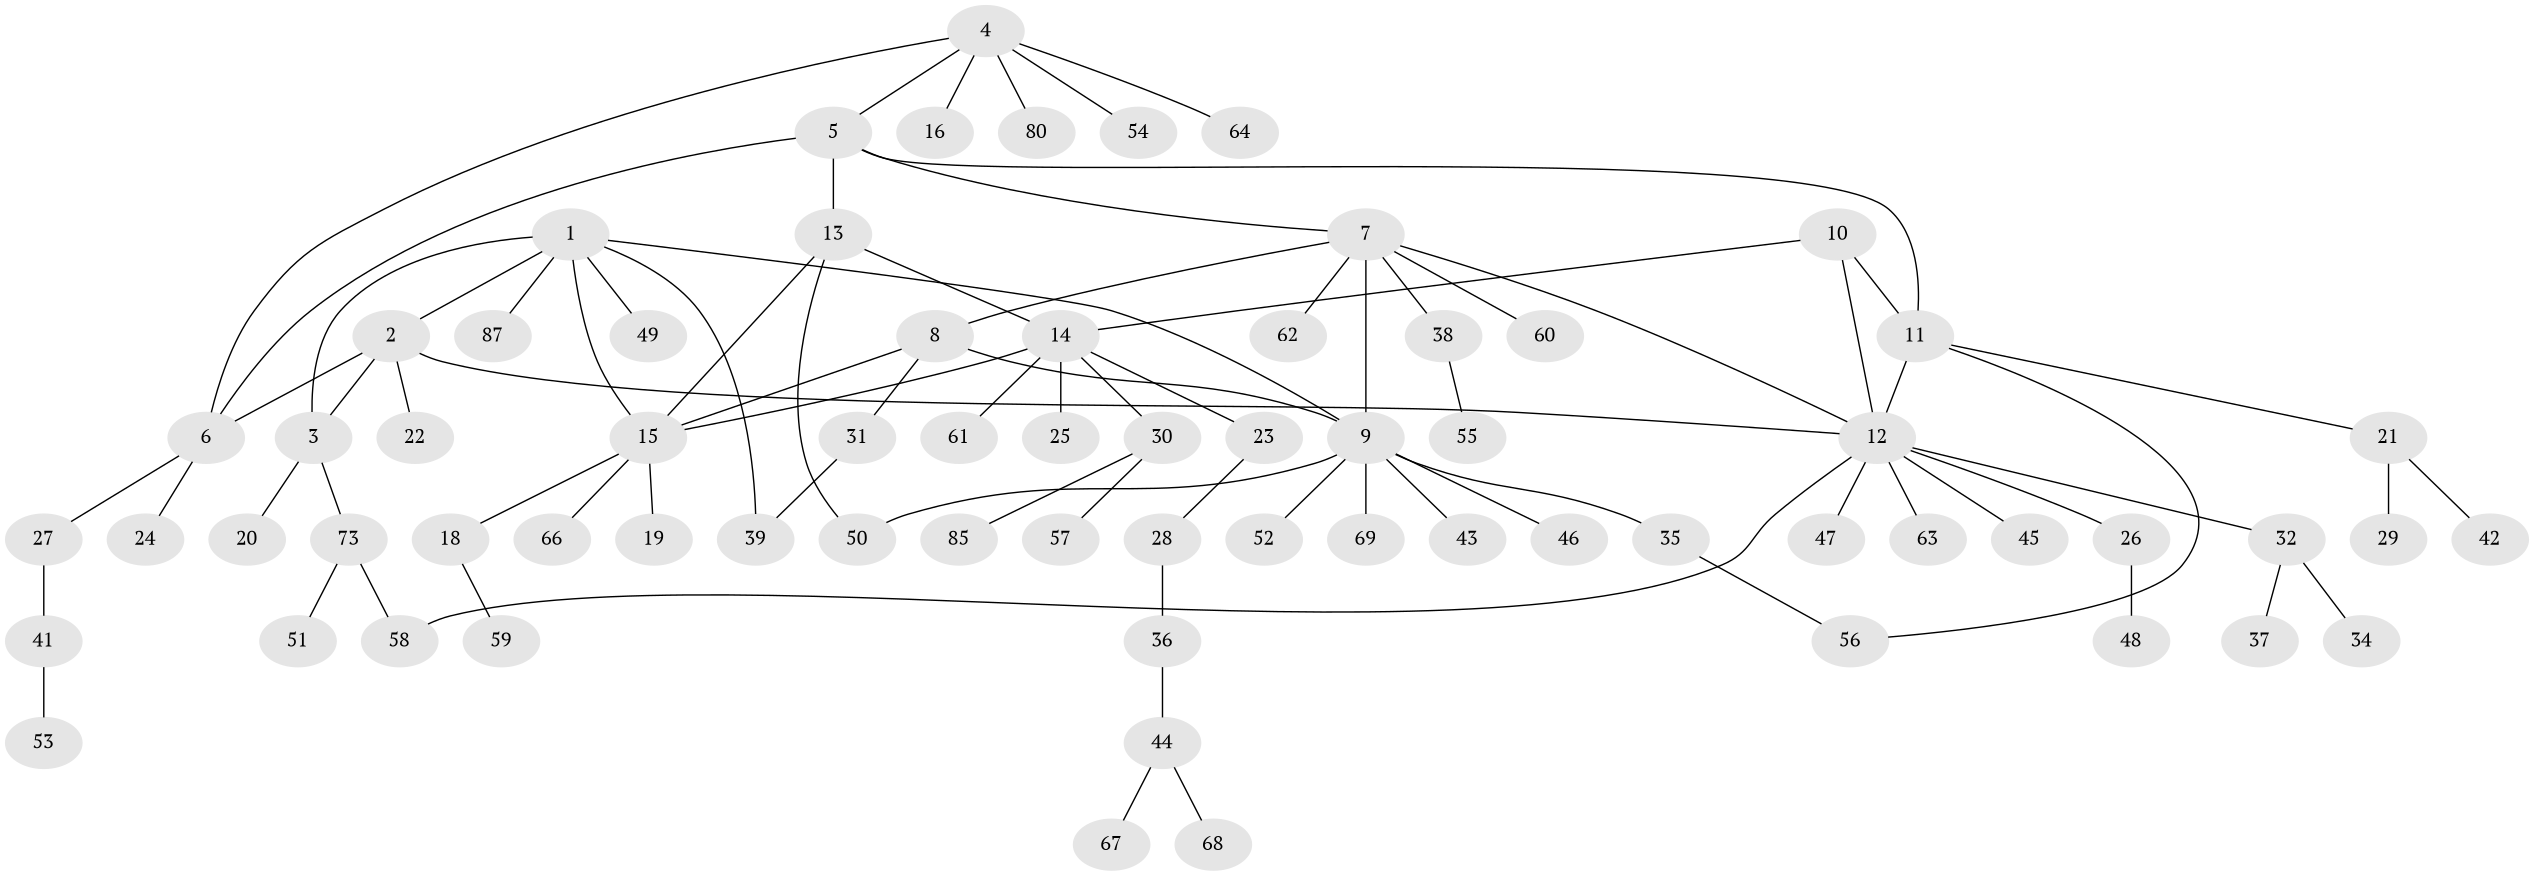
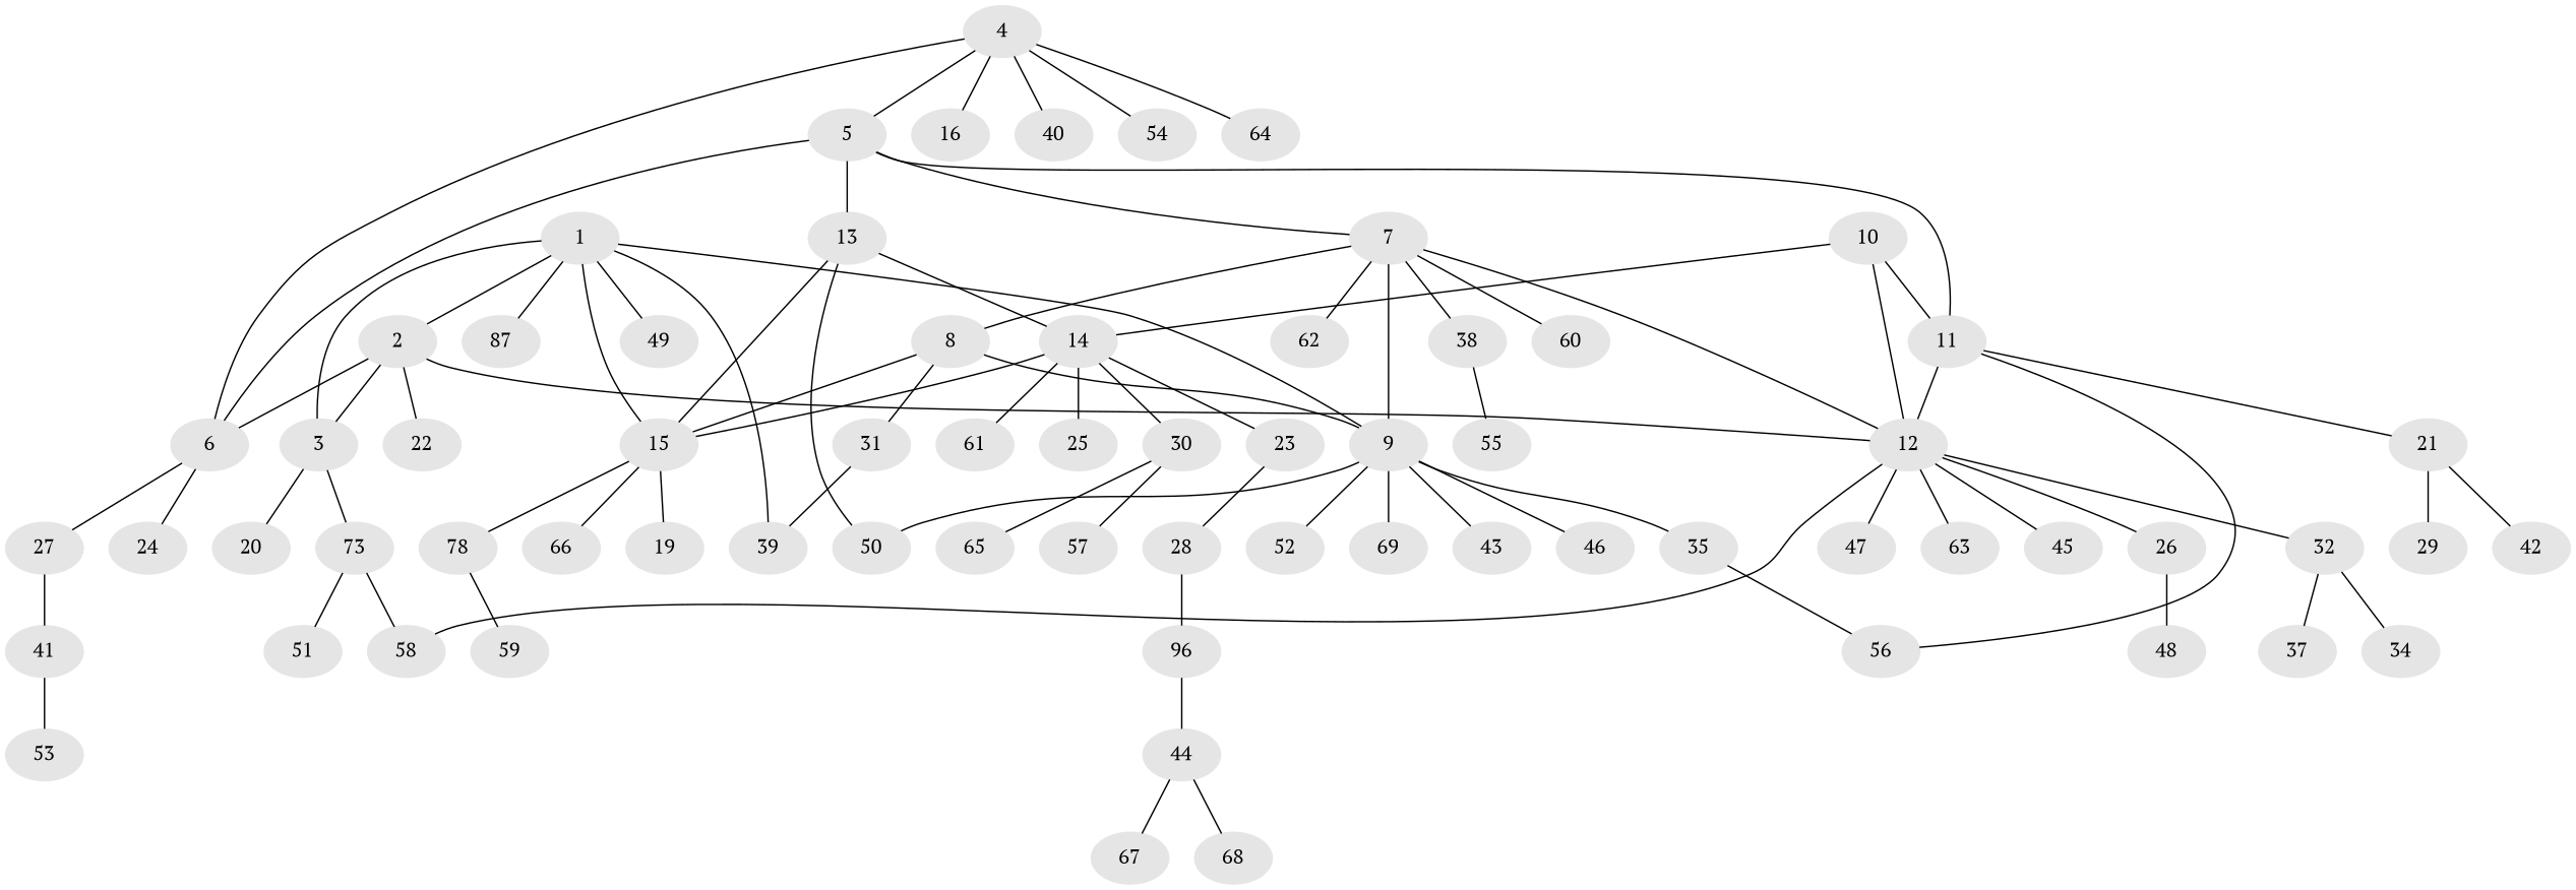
  graph {
    fontname="PT Serif"
    node [color=gray90 fontname="PT Serif" style=filled]
    edge [fontname="PT Serif"]
    1
    2
    3
    9
    15
    n6 [label=87]
    39
    49
    6
    12
    22
    20
    n13 [label=73]
    35
    43
    46
    50
    52
    69
-   18
+   18 [label=78]
    19
    66
    24
    27
    26
    32
    45
    47
    58
    63
    51
    4
    5
    16
-   40 [label=80]
+   40
    54
    64
    7
    11
    13
    8
    38
    60
    62
    56
    21
    14
    41
    31
    55
    10
    23
    25
    30
    61
    29
    42
    48
    34
    37
    28
    57
-   65 [label=85]
+   65
    59
-   36
+   36 [label=96]
    53
    44
    67
    68
    1 -- 2
    1 -- 3
    1 -- 9
    1 -- 15
    1 -- n6
    1 -- 39
    1 -- 49
    2 -- 3
    2 -- 6
    2 -- 12
    2 -- 22
    3 -- 20
    3 -- n13
    9 -- 35
    9 -- 43
    9 -- 46
    9 -- 50
    9 -- 52
    9 -- 69
    15 -- 18
    15 -- 19
    15 -- 66
    6 -- 24
    6 -- 27
    12 -- 26
    12 -- 32
    12 -- 45
    12 -- 47
    12 -- 58
    12 -- 63
    n13 -- 58
    n13 -- 51
    35 -- 56
    18 -- 59
    27 -- 41
    26 -- 48
    32 -- 34
    32 -- 37
    4 -- 6
    4 -- 5
    4 -- 16
    4 -- 40
    4 -- 54
    4 -- 64
    5 -- 6
    5 -- 7
    5 -- 11
    5 -- 13
    7 -- 9
    7 -- 12
    7 -- 8
    7 -- 38
    7 -- 60
    7 -- 62
    11 -- 12
    11 -- 56
    11 -- 21
    13 -- 15
    13 -- 50
    13 -- 14
    8 -- 9
    8 -- 15
    8 -- 31
    38 -- 55
    21 -- 29
    21 -- 42
    14 -- 15
    14 -- 23
    14 -- 25
    14 -- 30
    14 -- 61
    41 -- 53
    31 -- 39
    10 -- 12
    10 -- 11
    10 -- 14
    23 -- 28
    30 -- 57
    30 -- 65
    28 -- 36
    36 -- 44
    44 -- 67
    44 -- 68
  }
